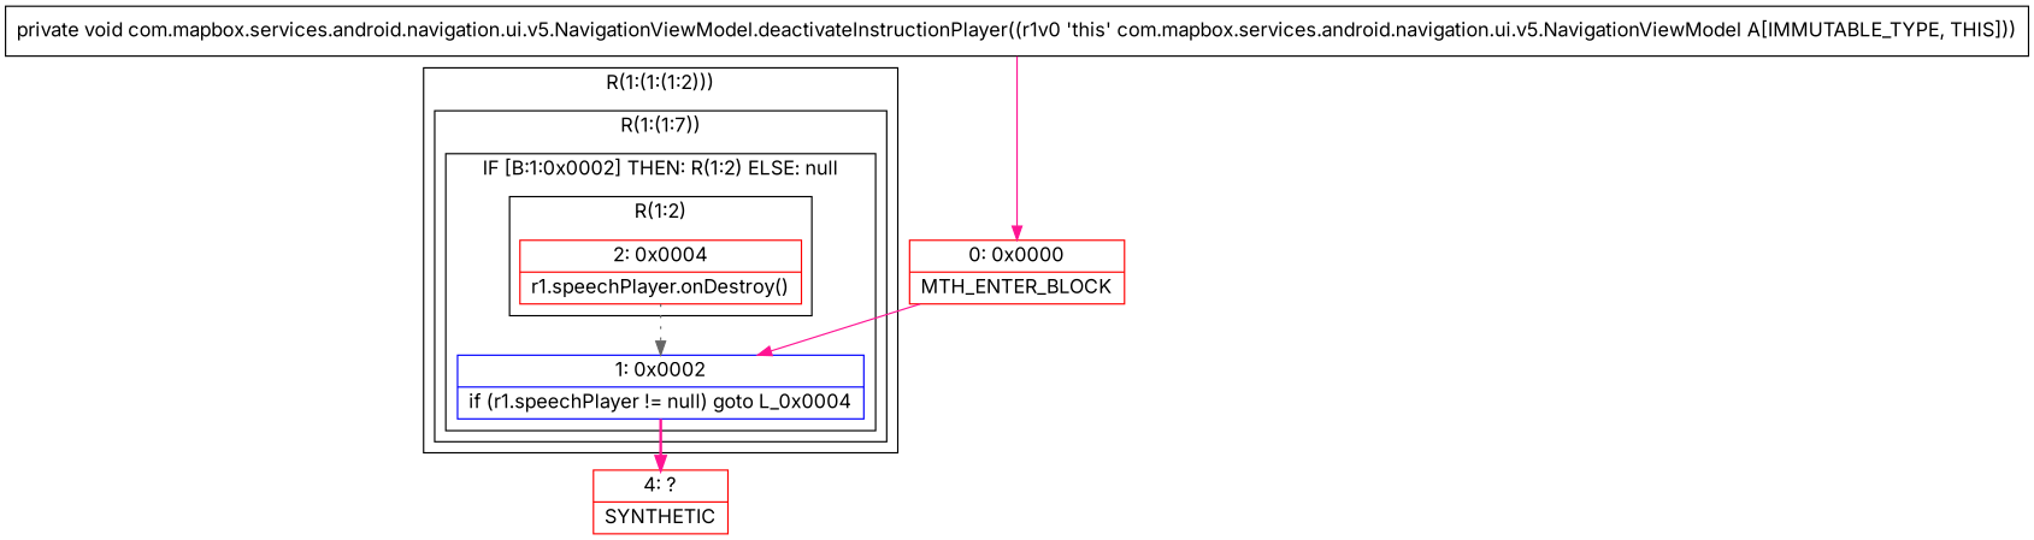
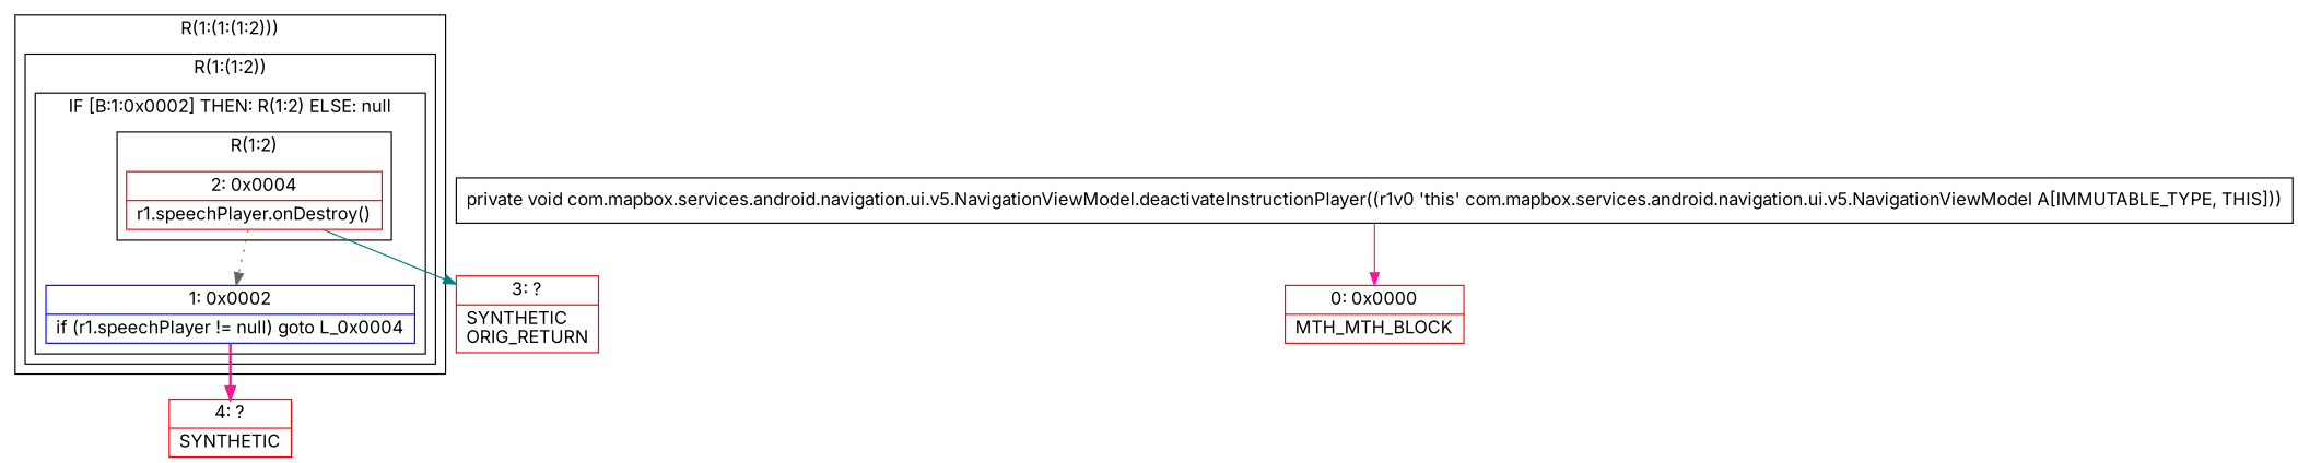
  digraph {
    fontname=Inter
    node [color=red fontname=Inter shape=record]
    edge [color=deeppink fontname=Inter style=solid]
    n1 [label="{2\:\ 0x0004|r1.speechPlayer.onDestroy()\l}"]
    n2 [color=blue label="{1\:\ 0x0002|if (r1.speechPlayer != null) goto L_0x0004\l}"]
+   n3 [label="{3\:\ ?|SYNTHETIC\lORIG_RETURN\l}"]
    n4 [label="{4\:\ ?|SYNTHETIC\l}"]
-   n5 [label="{0\:\ 0x0000|MTH_ENTER_BLOCK\l}"]
+   n5 [label="{0\:\ 0x0000|MTH_MTH_BLOCK\l}"]
    n6 [label="{private void com.mapbox.services.android.navigation.ui.v5.NavigationViewModel.deactivateInstructionPlayer((r1v0 'this' com.mapbox.services.android.navigation.ui.v5.NavigationViewModel A[IMMUTABLE_TYPE, THIS])) }" color=""]
    subgraph cluster_1 {
      label="R(1:(1:(1:2)))"
      subgraph cluster_2 {
-       label="R(1:(1:7))"
+       label="R(1:(1:2))"
        subgraph cluster_3 {
          label="IF [B:1:0x0002] THEN: R(1:2) ELSE: null"
          n2
          subgraph cluster_4 {
            label="R(1:2)"
            n1
          }
        }
      }
    }
    n1 -> n2 [color=gray40 style=dotted]
+   n1 -> n3 [color=teal]
    n2 -> n4 [style=bold]
-   n5 -> n2
    n6 -> n5
  }
